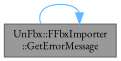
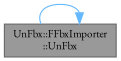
  digraph {
    rankdir=LR
    fontname="EB Garamond"
-   n1 [color=gray40 fillcolor=grey60 fontcolor=black fontname="EB Garamond" fontsize=10 height=0.2 label="UnFbx::FFbxImporter\l::GetErrorMessage" shape=box style=filled width=0.4]
+   n1 [color=gray40 fillcolor=grey60 fontcolor=black fontname="EB Garamond" fontsize=10 height=0.2 label="UnFbx::FFbxImporter\l::UnFbx" shape=box style=filled width=0.4]
    n1 -> n1 [color=steelblue1 fontname="EB Garamond" fontsize=10 labelfontname=Helvetica labelfontsize=10 style=solid]
  }
